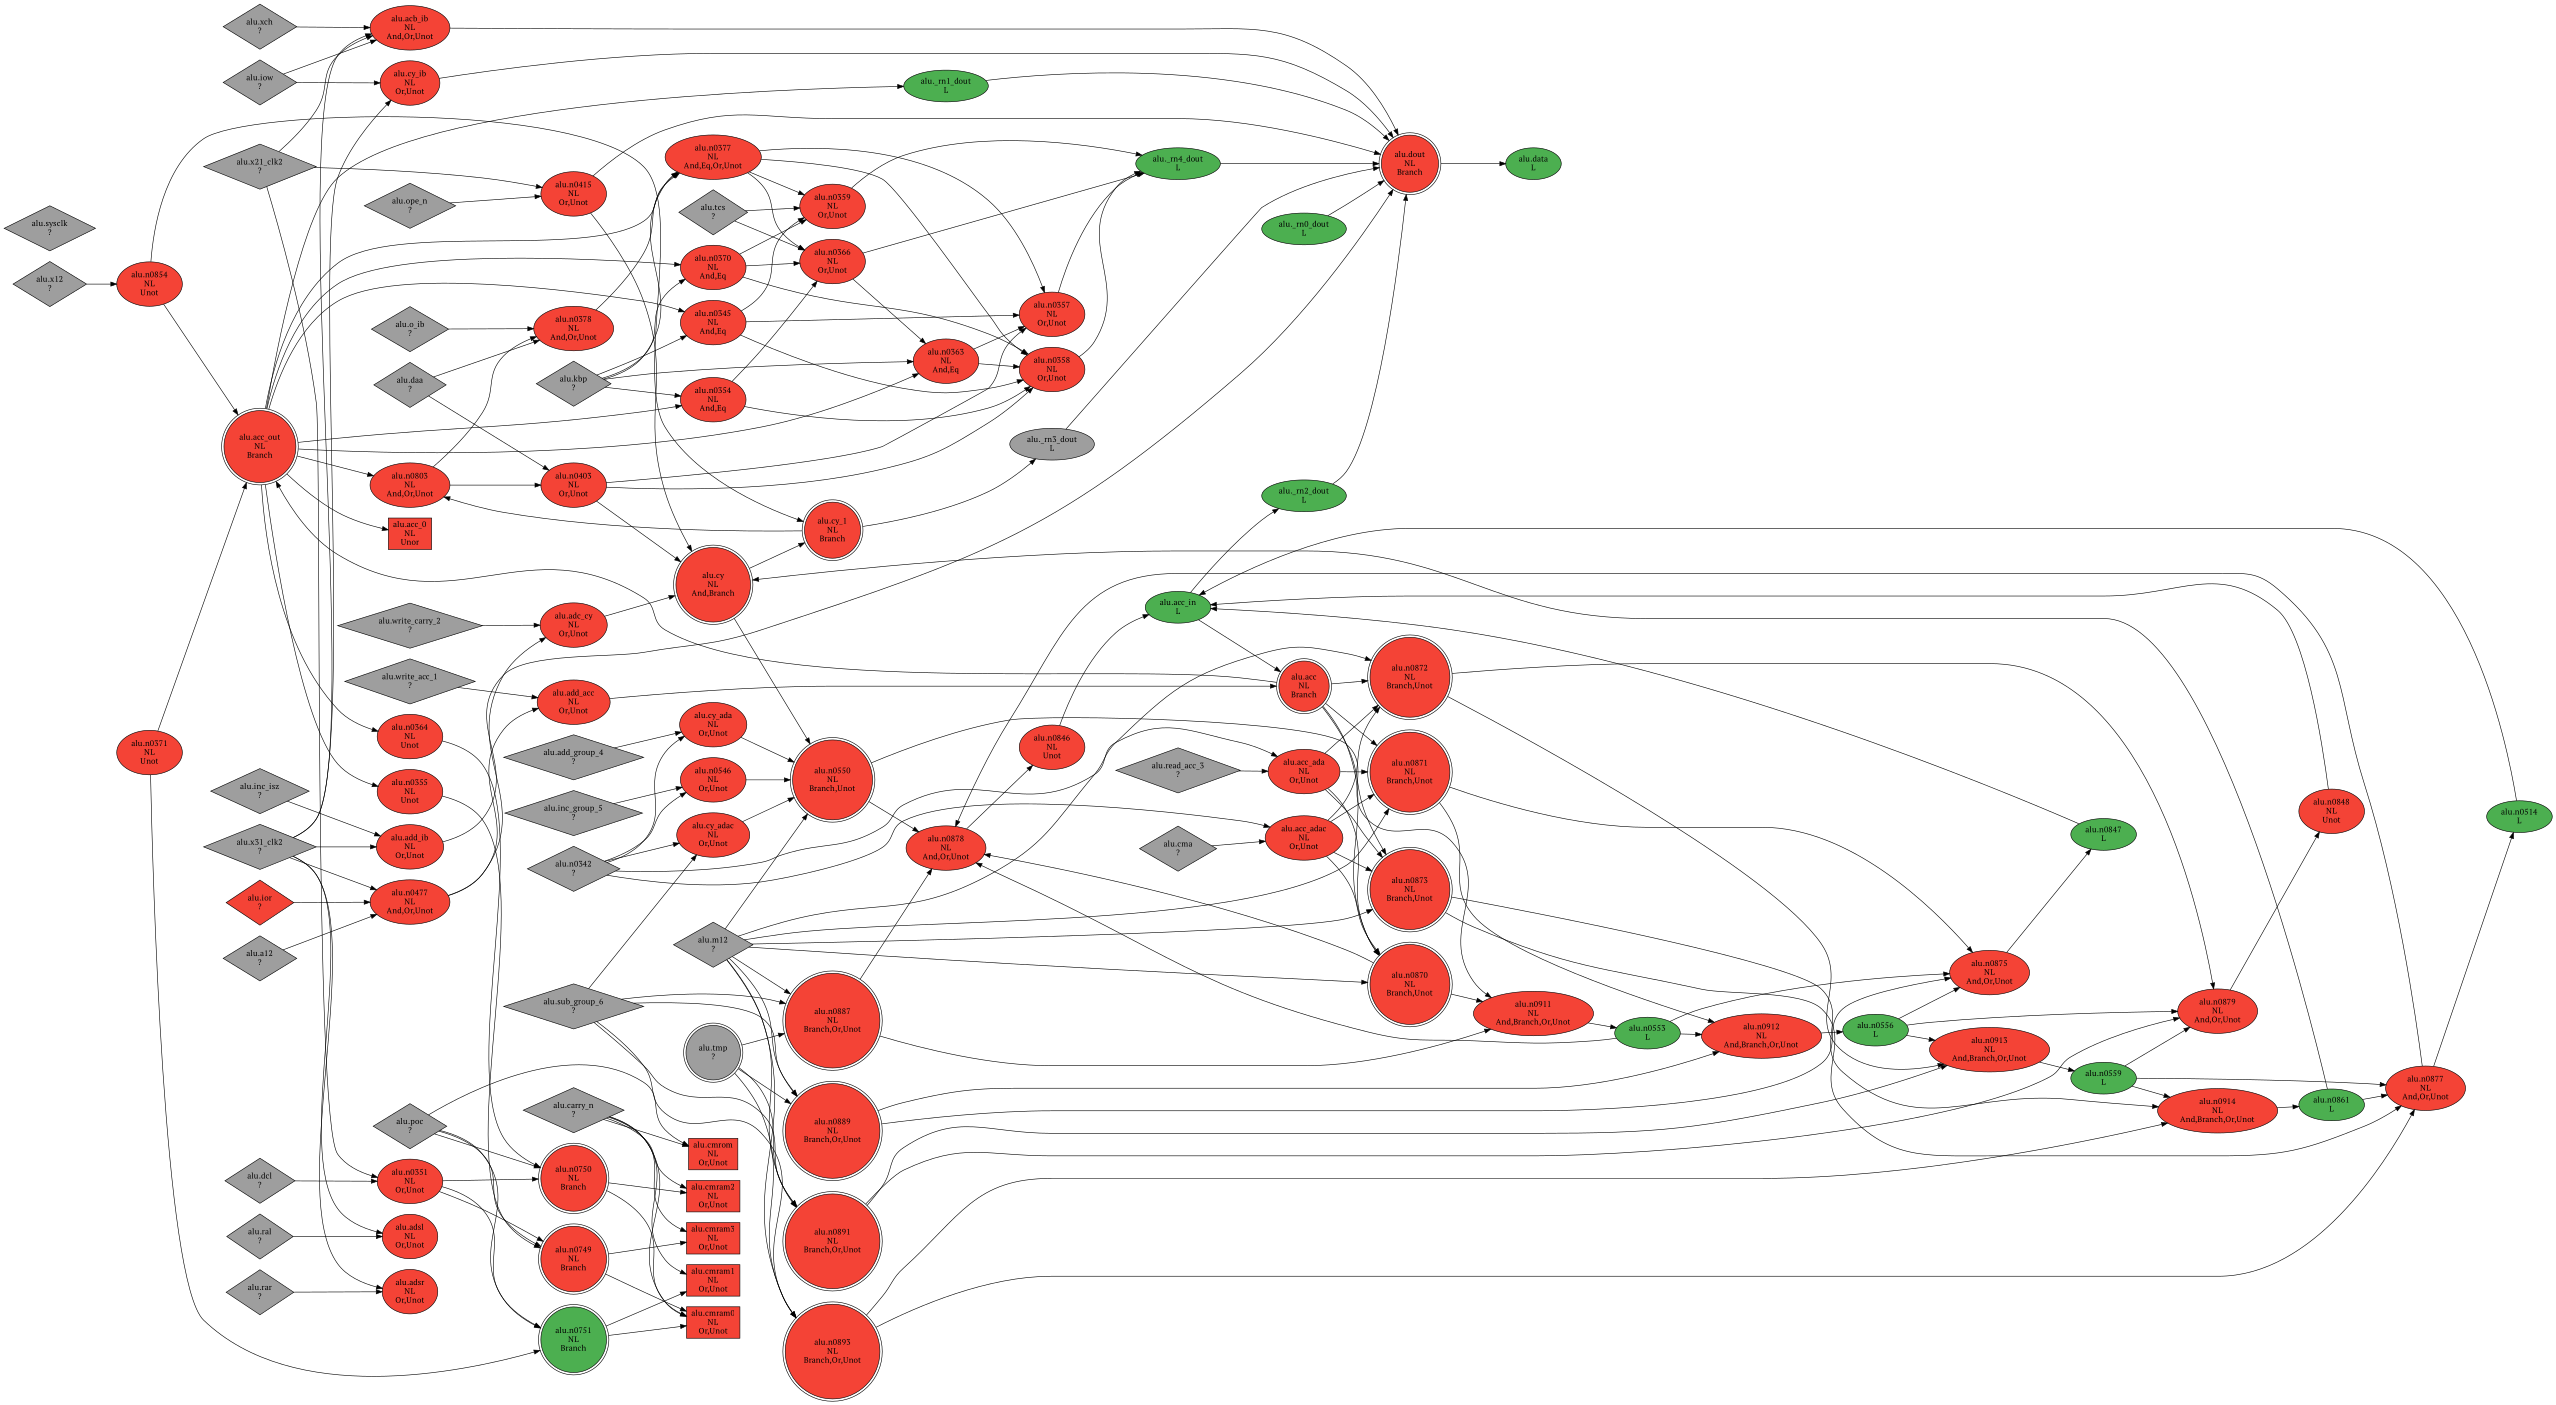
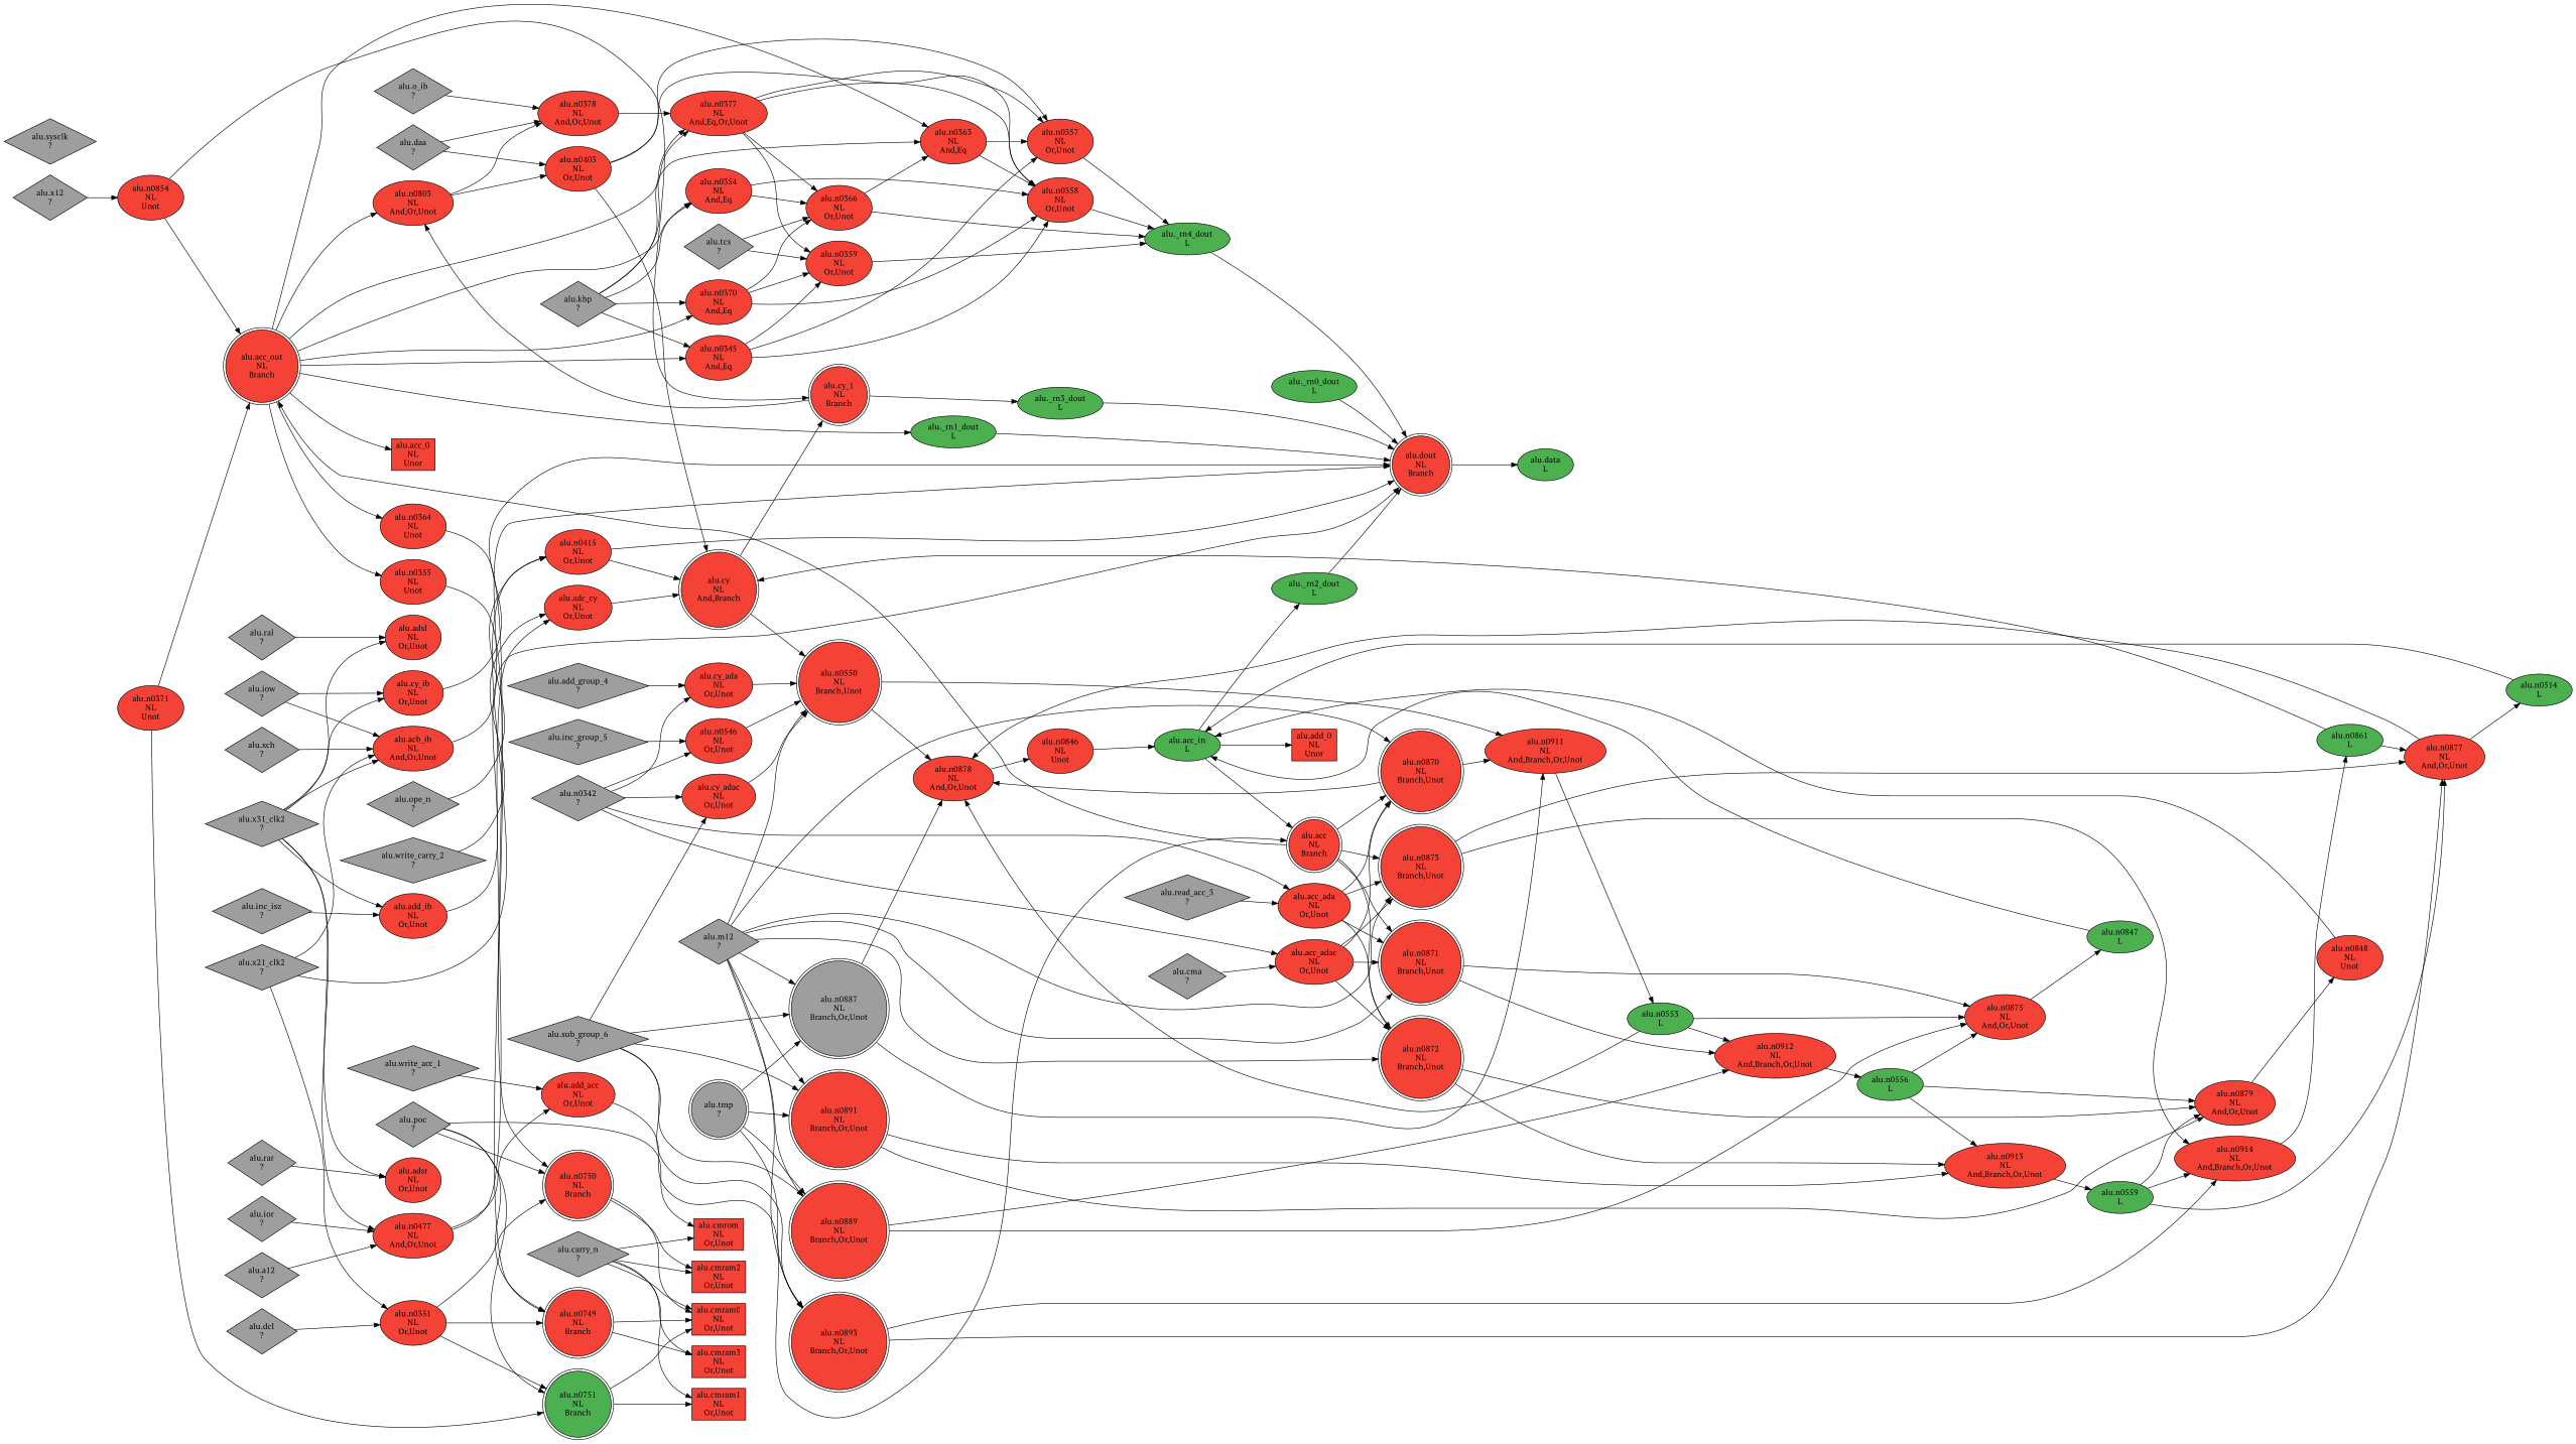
  digraph {
    fontname="PT Serif"
    rankdir=LR
    splines=true
    node [fillcolor="#F44336" fontname="PT Serif" shape=ellipse style=filled]
    edge [fontname="PT Serif"]
    n1 [fillcolor="#4CAF50" label="alu._rn0_dout\nL" shape=oval]
    n2 [label="alu.dout\nNL\nBranch" shape=doublecircle]
    n3 [fillcolor="#4CAF50" label="alu.data\nL"]
    n4 [fillcolor="#4CAF50" label="alu._rn1_dout\nL" shape=oval]
    n5 [fillcolor="#4CAF50" label="alu._rn2_dout\nL" shape=oval]
-   n6 [fillcolor="#9E9E9E" label="alu._rn3_dout\nL" shape=oval]
+   n6 [fillcolor="#4CAF50" label="alu._rn3_dout\nL" shape=oval]
    n7 [fillcolor="#4CAF50" label="alu._rn4_dout\nL" shape=oval]
    n8 [fillcolor="#9E9E9E" label="alu.a12\n?" shape=diamond]
    n9 [label="alu.n0477\nNL\nAnd,Or,Unot"]
    n10 [label="alu.adc_cy\nNL\nOr,Unot"]
    n11 [label="alu.add_acc\nNL\nOr,Unot"]
    n12 [label="alu.acb_ib\nNL\nAnd,Or,Unot"]
    n13 [label="alu.acc\nNL\nBranch" shape=doublecircle]
    n14 [label="alu.acc_out\nNL\nBranch" shape=doublecircle]
    n15 [label="alu.n0870\nNL\nBranch,Unot" shape=doublecircle]
    n16 [label="alu.n0871\nNL\nBranch,Unot" shape=doublecircle]
    n17 [label="alu.n0872\nNL\nBranch,Unot" shape=doublecircle]
    n18 [label="alu.n0873\nNL\nBranch,Unot" shape=doublecircle]
    n19 [label="alu.acc_0\nNL\nUnor" shape=box]
    n20 [label="alu.n0345\nNL\nAnd,Eq"]
    n21 [label="alu.n0354\nNL\nAnd,Eq"]
    n22 [label="alu.n0355\nNL\nUnot"]
    n23 [label="alu.n0363\nNL\nAnd,Eq"]
    n24 [label="alu.n0364\nNL\nUnot"]
    n25 [label="alu.n0370\nNL\nAnd,Eq"]
    n26 [label="alu.n0377\nNL\nAnd,Eq,Or,Unot"]
    n27 [label="alu.n0803\nNL\nAnd,Or,Unot"]
    n28 [label="alu.n0878\nNL\nAnd,Or,Unot"]
    n29 [label="alu.n0911\nNL\nAnd,Branch,Or,Unot"]
    n30 [label="alu.n0875\nNL\nAnd,Or,Unot"]
    n31 [label="alu.n0912\nNL\nAnd,Branch,Or,Unot"]
    n32 [label="alu.n0879\nNL\nAnd,Or,Unot"]
    n33 [label="alu.n0913\nNL\nAnd,Branch,Or,Unot"]
    n34 [label="alu.n0877\nNL\nAnd,Or,Unot"]
    n35 [label="alu.n0914\nNL\nAnd,Branch,Or,Unot"]
    n36 [label="alu.acc_ada\nNL\nOr,Unot"]
    n37 [label="alu.acc_adac\nNL\nOr,Unot"]
    n38 [fillcolor="#4CAF50" label="alu.acc_in\nL"]
+   n39 [label="alu.add_0\nNL\nUnor" shape=box]
    n40 [label="alu.n0357\nNL\nOr,Unot"]
    n41 [label="alu.n0358\nNL\nOr,Unot"]
    n42 [label="alu.n0359\nNL\nOr,Unot"]
    n43 [label="alu.n0366\nNL\nOr,Unot"]
    n44 [label="alu.n0749\nNL\nBranch" shape=doublecircle]
    n45 [label="alu.n0750\nNL\nBranch" shape=doublecircle]
    n46 [label="alu.n0371\nNL\nUnot"]
    n47 [fillcolor="#4CAF50" label="alu.n0751\nNL\nBranch" shape=doublecircle]
    n48 [label="alu.n0378\nNL\nAnd,Or,Unot"]
    n49 [label="alu.n0403\nNL\nOr,Unot"]
    n50 [label="alu.cy\nNL\nAnd,Branch" shape=doublecircle]
    n51 [label="alu.cy_1\nNL\nBranch" shape=doublecircle]
    n52 [label="alu.n0550\nNL\nBranch,Unot" shape=doublecircle]
    n53 [fillcolor="#9E9E9E" label="alu.add_group_4\n?" shape=diamond]
    n54 [label="alu.cy_ada\nNL\nOr,Unot"]
    n55 [label="alu.add_ib\nNL\nOr,Unot"]
    n56 [label="alu.adsl\nNL\nOr,Unot"]
    n57 [label="alu.adsr\nNL\nOr,Unot"]
    n58 [fillcolor="#9E9E9E" label="alu.cma\n?" shape=diamond]
    n59 [label="alu.cmram0\nNL\nOr,Unot" shape=box]
    n60 [label="alu.cmram1\nNL\nOr,Unot" shape=box]
    n61 [label="alu.cmram2\nNL\nOr,Unot" shape=box]
    n62 [label="alu.cmram3\nNL\nOr,Unot" shape=box]
    n63 [label="alu.cmrom\nNL\nOr,Unot" shape=box]
    n64 [fillcolor="#9E9E9E" label="alu.carry_n\n?" shape=diamond]
    n65 [label="alu.cy_adac\nNL\nOr,Unot"]
    n66 [label="alu.cy_ib\nNL\nOr,Unot"]
    n67 [fillcolor="#9E9E9E" label="alu.daa\n?" shape=diamond]
    n68 [fillcolor="#9E9E9E" label="alu.dcl\n?" shape=diamond]
    n69 [label="alu.n0351\nNL\nOr,Unot"]
    n70 [fillcolor="#9E9E9E" label="alu.inc_group_5\n?" shape=diamond]
    n71 [label="alu.n0546\nNL\nOr,Unot"]
    n72 [fillcolor="#9E9E9E" label="alu.inc_isz\n?" shape=diamond]
-   n73 [label="alu.ior\n?" shape=diamond]
+   n73 [fillcolor="#9E9E9E" label="alu.ior\n?" shape=diamond]
    n74 [fillcolor="#9E9E9E" label="alu.iow\n?" shape=diamond]
    n75 [fillcolor="#9E9E9E" label="alu.kbp\n?" shape=diamond]
    n76 [fillcolor="#9E9E9E" label="alu.m12\n?" shape=diamond]
-   n77 [label="alu.n0887\nNL\nBranch,Or,Unot" shape=doublecircle]
+   n77 [fillcolor="#9E9E9E" label="alu.n0887\nNL\nBranch,Or,Unot" shape=doublecircle]
    n78 [label="alu.n0889\nNL\nBranch,Or,Unot" shape=doublecircle]
    n79 [label="alu.n0891\nNL\nBranch,Or,Unot" shape=doublecircle]
    n80 [label="alu.n0893\nNL\nBranch,Or,Unot" shape=doublecircle]
    n81 [fillcolor="#9E9E9E" label="alu.n0342\n?" shape=diamond]
    n82 [label="alu.n0415\nNL\nOr,Unot"]
    n83 [fillcolor="#4CAF50" label="alu.n0514\nL"]
    n84 [label="alu.n0846\nNL\nUnot"]
    n85 [fillcolor="#4CAF50" label="alu.n0553\nL"]
    n86 [fillcolor="#4CAF50" label="alu.n0847\nL"]
    n87 [fillcolor="#4CAF50" label="alu.n0556\nL"]
    n88 [label="alu.n0848\nNL\nUnot"]
    n89 [fillcolor="#4CAF50" label="alu.n0559\nL"]
    n90 [fillcolor="#4CAF50" label="alu.n0861\nL"]
    n91 [label="alu.n0854\nNL\nUnot"]
    n92 [fillcolor="#9E9E9E" label="alu.o_ib\n?" shape=diamond]
    n93 [fillcolor="#9E9E9E" label="alu.ope_n\n?" shape=diamond]
    n94 [fillcolor="#9E9E9E" label="alu.poc\n?" shape=diamond]
    n95 [fillcolor="#9E9E9E" label="alu.ral\n?" shape=diamond]
    n96 [fillcolor="#9E9E9E" label="alu.rar\n?" shape=diamond]
    n97 [fillcolor="#9E9E9E" label="alu.read_acc_3\n?" shape=diamond]
    n98 [fillcolor="#9E9E9E" label="alu.sub_group_6\n?" shape=diamond]
    n99 [fillcolor="#9E9E9E" label="alu.sysclk\n?" shape=diamond]
    n100 [fillcolor="#9E9E9E" label="alu.tcs\n?" shape=diamond]
    n101 [fillcolor="#9E9E9E" label="alu.tmp\n?" shape=doublecircle]
    n102 [fillcolor="#9E9E9E" label="alu.write_acc_1\n?" shape=diamond]
    n103 [fillcolor="#9E9E9E" label="alu.write_carry_2\n?" shape=diamond]
    n104 [fillcolor="#9E9E9E" label="alu.x12\n?" shape=diamond]
    n105 [fillcolor="#9E9E9E" label="alu.x21_clk2\n?" shape=diamond]
    n106 [fillcolor="#9E9E9E" label="alu.x31_clk2\n?" shape=diamond]
    n107 [fillcolor="#9E9E9E" label="alu.xch\n?" shape=diamond]
    n1 -> n2
    n2 -> n3
    n4 -> n2
    n5 -> n2
    n6 -> n2
    n7 -> n2
    n8 -> n9
    n9 -> n10
    n9 -> n11
    n10 -> n50
    n11 -> n13
    n12 -> n2
    n13 -> n14
    n13 -> n15
    n13 -> n16
    n13 -> n17
    n13 -> n18
    n14 -> n4
    n14 -> n19
    n14 -> n20
    n14 -> n21
    n14 -> n22
    n14 -> n23
    n14 -> n24
    n14 -> n25
    n14 -> n26
    n14 -> n27
    n15 -> n28
    n15 -> n29
    n16 -> n30
    n16 -> n31
    n17 -> n32
    n17 -> n33
    n18 -> n34
    n18 -> n35
    n20 -> n40
    n20 -> n41
    n20 -> n42
    n21 -> n41
    n21 -> n43
    n22 -> n44
    n23 -> n40
    n23 -> n41
    n24 -> n45
    n25 -> n41
    n25 -> n42
    n25 -> n43
    n26 -> n40
    n26 -> n41
    n26 -> n42
    n26 -> n43
    n27 -> n48
    n27 -> n49
    n28 -> n84
    n29 -> n85
    n30 -> n86
    n31 -> n87
    n32 -> n88
    n33 -> n89
    n34 -> n28
    n34 -> n83
    n35 -> n90
    n36 -> n15
    n36 -> n16
    n36 -> n17
    n36 -> n18
    n37 -> n15
    n37 -> n16
    n37 -> n17
    n37 -> n18
    n38 -> n5
    n38 -> n13
+   n38 -> n39
    n40 -> n7
    n41 -> n7
    n42 -> n7
    n43 -> n7
    n43 -> n23
    n44 -> n59
    n44 -> n62
    n45 -> n59
    n45 -> n61
    n46 -> n14
    n46 -> n47
    n47 -> n59
    n47 -> n60
    n48 -> n26
    n49 -> n40
    n49 -> n41
    n49 -> n50
    n50 -> n51
    n50 -> n52
    n51 -> n6
    n51 -> n27
    n52 -> n28
    n52 -> n29
    n53 -> n54
    n54 -> n52
    n55 -> n2
    n58 -> n37
    n64 -> n59
    n64 -> n60
    n64 -> n61
    n64 -> n62
    n64 -> n63
    n65 -> n52
    n66 -> n2
    n67 -> n48
    n67 -> n49
    n68 -> n69
    n69 -> n44
    n69 -> n45
    n69 -> n47
    n70 -> n71
    n71 -> n52
    n72 -> n55
    n73 -> n9
    n74 -> n12
    n74 -> n66
    n75 -> n20
    n75 -> n21
    n75 -> n23
    n75 -> n25
    n75 -> n26
    n76 -> n15
    n76 -> n16
    n76 -> n17
    n76 -> n18
    n76 -> n52
    n76 -> n77
    n76 -> n78
    n76 -> n79
    n76 -> n80
    n77 -> n28
    n77 -> n29
    n78 -> n30
    n78 -> n31
    n79 -> n32
    n79 -> n33
    n80 -> n34
    n80 -> n35
    n81 -> n36
    n81 -> n37
    n81 -> n54
    n81 -> n65
    n81 -> n71
    n82 -> n2
    n82 -> n50
    n83 -> n38
    n84 -> n38
    n85 -> n28
    n85 -> n30
    n85 -> n31
    n86 -> n38
    n87 -> n30
    n87 -> n32
    n87 -> n33
    n88 -> n38
    n89 -> n32
    n89 -> n34
    n89 -> n35
    n90 -> n34
    n90 -> n50
    n91 -> n14
    n91 -> n51
    n92 -> n48
    n93 -> n82
    n94 -> n44
    n94 -> n45
    n94 -> n47
    n94 -> n63
    n95 -> n56
    n96 -> n57
    n97 -> n36
    n98 -> n65
    n98 -> n77
    n98 -> n78
    n98 -> n79
    n98 -> n80
    n100 -> n42
    n100 -> n43
    n101 -> n77
    n101 -> n78
    n101 -> n79
    n101 -> n80
    n102 -> n11
    n103 -> n10
    n104 -> n91
    n105 -> n12
    n105 -> n69
    n105 -> n82
    n106 -> n9
    n106 -> n12
    n106 -> n55
    n106 -> n56
    n106 -> n57
    n106 -> n66
    n107 -> n12
  }
